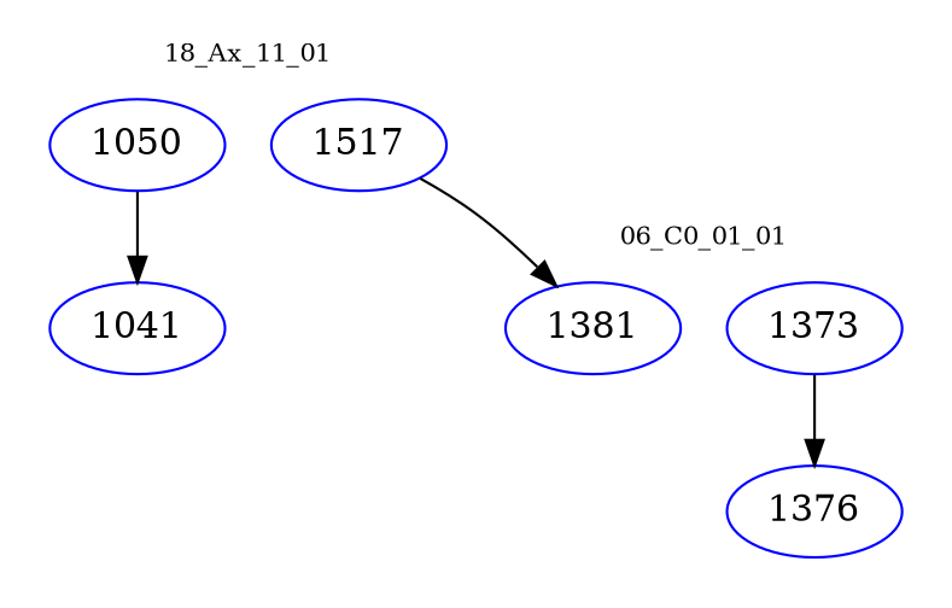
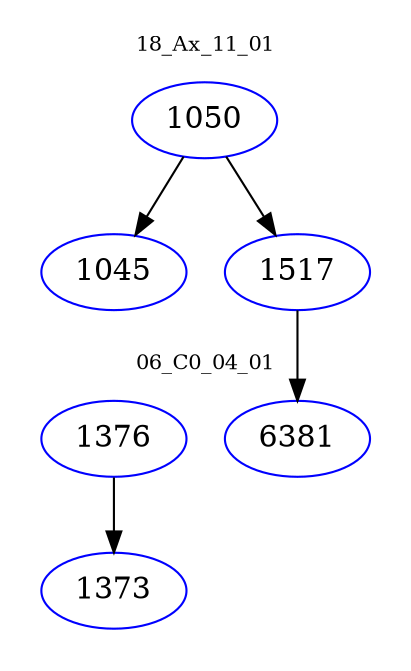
  digraph {
    node [color=blue]
    edge [color=black]
    n1 [label=1050]
-   n2 [label=1041]
+   n2 [label=1045]
    n3 [label=1517]
    n4 [label=1373]
-   n5 [label=1381]
+   n5 [label=6381]
    n6 [label=1376]
    subgraph cluster_1 {
      color=white
      fontsize=10
      label="18_Ax_11_01"
      n1
      n2
      n3
    }
    subgraph cluster_2 {
      color=white
      fontsize=10
-     label="06_C0_01_01"
+     label="06_C0_04_01"
      n4
      n5
      n6
    }
    n1 -> n2
+   n1 -> n3
    n3 -> n5
-   n4 -> n6
+   n6 -> n4
  }
